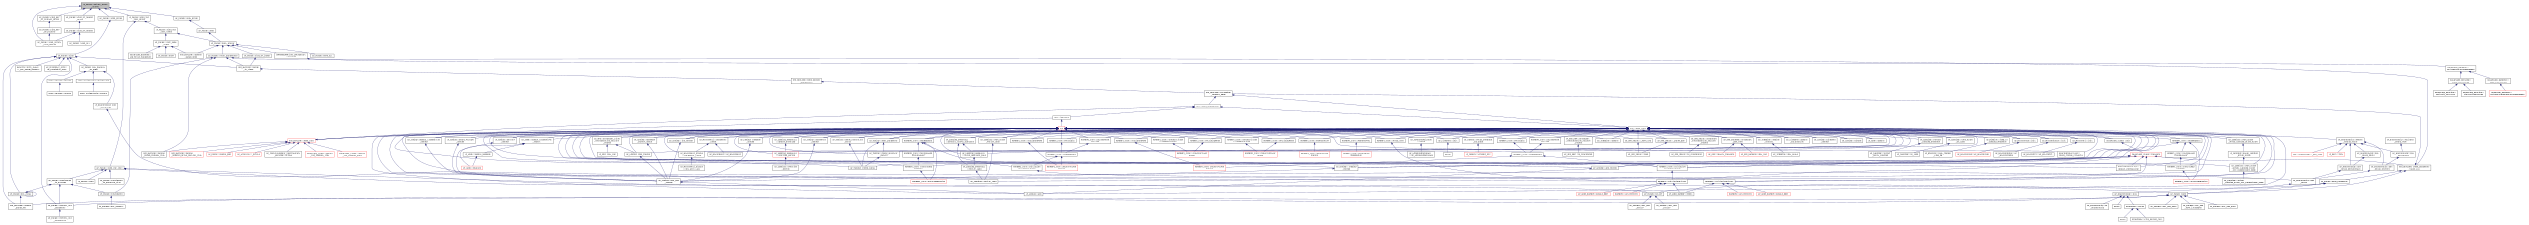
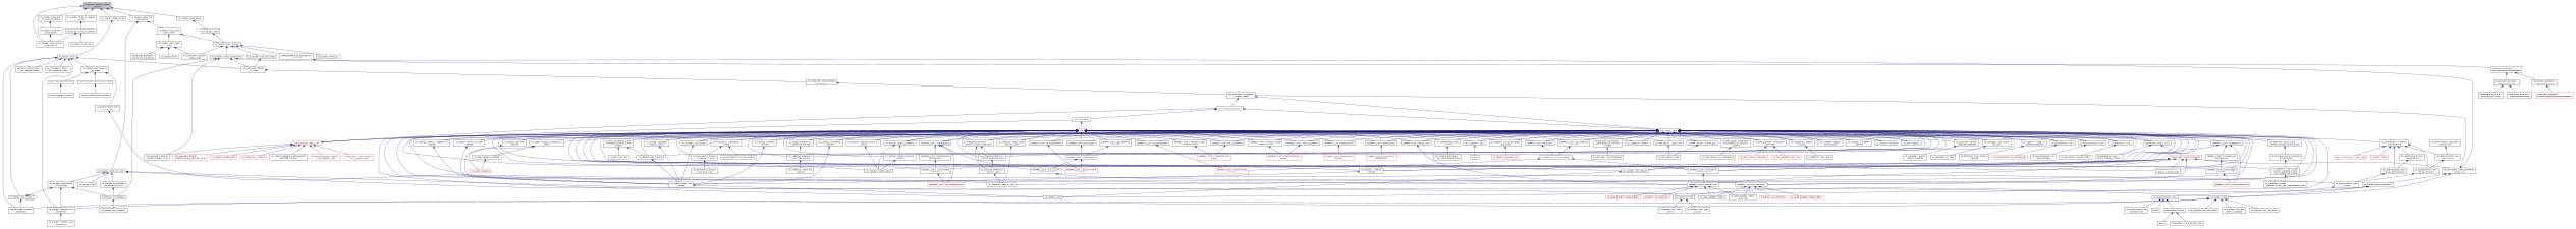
  digraph {
    fontname="Courier Prime"
    rankdir=TB
    node [color=black fillcolor=white fontname="Courier Prime" fontsize=10 shape=record style=filled]
    edge [color=midnightblue dir=back fontname="Courier Prime" fontsize=10 labelfontname=Helvetica labelfontsize=10 style=solid]
    n1 [fillcolor=grey75 fontcolor=black height=0.2 label="AP_Param::adjust_group\l_offset" width=0.4]
    n2 [height=0.2 label="AP_Param::find_by_header\l_group" width=0.4]
    n3 [height=0.2 label="AP_Param::load_object\l_from_eeprom" width=0.4]
    n4 [height=0.2 label="AP_Param::find_group" width=0.4]
    n5 [height=0.2 label="AP_Param::find_key\l_by_pointer_group" width=0.4]
    n6 [height=0.2 label="AP_Param::find_var\l_info_group" width=0.4]
    n7 [height=0.2 label="AP_Param::next_group" width=0.4]
    n8 [height=0.2 label="AP_Param::find_by_header" width=0.4]
    n9 [height=0.2 label="AP_Param::find" width=0.4]
    n10 [height=0.2 label="AP_Param::find_key\l_by_pointer" width=0.4]
    n11 [height=0.2 label="AP_Param::find_var_info" width=0.4]
    n12 [height=0.2 label="AP_Param::find_var\l_info_token" width=0.4]
    n13 [height=0.2 label="AP_Param::next" width=0.4]
    n14 [height=0.2 label="AP_Param::load_all" width=0.4]
    n15 [height=0.2 label="HALSITL::SITL_State\l::_set_param_default" width=0.4]
    n16 [height=0.2 label="AP_Param::convert_old\l_parameter" width=0.4]
    n17 [height=0.2 label="AP_Param::set_float" width=0.4]
    n18 [height=0.2 label="GCS_MAVLINK::handle\l_param_set" width=0.4]
    n19 [height=0.2 label="AP_Param::set_default\l_by_name" width=0.4]
    n20 [height=0.2 label="AP_Proximity_SITL::\lAP_Proximity_SITL" width=0.4]
    n21 [height=0.2 label="GCS_MAVLINK::param\l_io_timer" width=0.4]
    n22 [height=0.2 label="AP_Param::convert_old\l_parameters" width=0.4]
    n23 [height=0.2 label="AP_BoardConfig::px4\l_setup_pwm" width=0.4]
    n24 [height=0.2 label="SITL::FlightAxis::FlightAxis" width=0.4]
    n25 [height=0.2 label="SITL::XPlane::XPlane" width=0.4]
    n26 [height=0.2 label="GCS_MAVLINK::send_queued\l_parameters" width=0.4]
    n27 [height=0.2 label="AP_BoardConfig::px4\l_setup" width=0.4]
    n28 [height=0.2 label="SITL::FlightAxis::create" width=0.4]
    n29 [height=0.2 label="SITL::XPlane::create" width=0.4]
    n30 [height=0.2 label="AP_BoardConfig::init" width=0.4]
    n31 [height=0.2 label="AP_BoardConfig::AP\l_BoardConfig" width=0.4]
    n32 [height=0.2 label=setup width=0.4]
    n33 [height=0.2 label="SchedTest::setup" width=0.4]
    n34 [height=0.2 label="SchedTest::five_second_call" width=0.4]
    n35 [height=0.2 label=setup width=0.4]
    n36 [height=0.2 label="GCS_MAVLINK::streaming\l_channel_mask" width=0.4]
    n37 [height=0.2 label="GCS::send_text" width=0.4]
    n38 [height=0.2 label="GCS::send_statustext" width=0.4]
    n39 [height=0.2 label="AP_ADSB::update" width=0.4]
    n40 [height=0.2 label="AP_ADSB::handle_transceiver\l_report" width=0.4]
    n41 [height=0.2 label="AP_AdvancedFailsafe\l::check" width=0.4]
    n42 [height=0.2 label="AP_Airspeed::init" width=0.4]
    n43 [height=0.2 label="AP_Airspeed::update\l_calibration" width=0.4]
    n44 [height=0.2 label="AP_Arming::barometer\l_checks" width=0.4]
    n45 [height=0.2 label="AP_Arming::arm" width=0.4]
    n46 [height=0.2 label="AP_Arming::airspeed\l_checks" width=0.4]
    n47 [height=0.2 label="AP_Arming::logging\l_checks" width=0.4]
    n48 [height=0.2 label="AP_Arming::ins_checks" width=0.4]
    n49 [height=0.2 label="AP_Arming::compass\l_checks" width=0.4]
    n50 [height=0.2 label="AP_Arming::gps_checks" width=0.4]
    n51 [height=0.2 label="AP_Arming::battery\l_checks" width=0.4]
    n52 [height=0.2 label="AP_Arming::hardware\l_safety_check" width=0.4]
    n53 [height=0.2 label="AP_Arming::manual_transmitter\l_checks" width=0.4]
    n54 [height=0.2 label="AP_Arming::board_voltage\l_checks" width=0.4]
    n55 [height=0.2 label="AP_Arming::arm_checks" width=0.4]
    n56 [height=0.2 label="AP_Arming::disarm" width=0.4]
    n57 [height=0.2 label="AP_BoardConfig::sensor\l_config_error" width=0.4]
    n58 [height=0.2 label="AP_Camera::setup_feedback\l_callback" width=0.4]
    n59 [height=0.2 label="AP_GPS::broadcast_first\l_configuration_failure\l_reason" width=0.4]
    n60 [height=0.2 label="AP_GPS_SBF::broadcast\l_configuration_failure\l_reason" width=0.4]
    n61 [height=0.2 label="AP_GPS_UBLOX::_parse_gps" width=0.4]
    n62 [height=0.2 label="AP_GPS_UBLOX::_save_cfg" width=0.4]
    n63 [height=0.2 label="AP_GPS_UBLOX::broadcast\l_configuration_failure\l_reason" width=0.4]
    n64 [height=0.2 label="AP_GPS_Backend::broadcast\l_gps_type" width=0.4]
    n65 [height=0.2 label="AP_ICEngine::update" width=0.4]
    n66 [height=0.2 label="AP_ICEngine::engine\l_control" width=0.4]
    n67 [height=0.2 label="AP_Landing::verify_land" width=0.4]
    n68 [height=0.2 label="AP_Landing::restart\l_landing_sequence" width=0.4]
-   n69 [color=red height=0.2 label="AP_Landing_Deepstall\l::override_servos" width=0.4]
+   n69 [height=0.2 label="AP_Landing_Deepstall\l::override_servos" width=0.4]
    n70 [height=0.2 label="AP_Landing_Deepstall\l::build_approach_path" width=0.4]
    n71 [height=0.2 label="AP_Landing_Deepstall\l::predict_travel_distance" width=0.4]
    n72 [height=0.2 label="AP_Landing_Deepstall\l::update_steering" width=0.4]
    n73 [height=0.2 label="AP_Landing::type_slope\l_do_land" width=0.4]
    n74 [height=0.2 label="AP_Landing::type_slope\l_verify_land" width=0.4]
    n75 [height=0.2 label="AP_Landing::type_slope\l_adjust_landing_slope\l_for_rangefinder_bump" width=0.4]
    n76 [height=0.2 label="AP_Landing::type_slope\l_setup_landing_glide_slope" width=0.4]
    n77 [height=0.2 label="AP_Mission::jump_to\l_landing_sequence" width=0.4]
    n78 [height=0.2 label="AP_MotorsCoax::init" width=0.4]
    n79 [height=0.2 label="AP_MotorsHeli::parameter\l_check" width=0.4]
    n80 [height=0.2 label="AP_MotorsHeli_Single\l::parameter_check" width=0.4]
    n81 [height=0.2 label="AP_MotorsSingle::init" width=0.4]
    n82 [height=0.2 label="AP_MotorsTri::init" width=0.4]
    n83 [height=0.2 label="NavEKF2::InitialiseFilter" width=0.4]
    n84 [height=0.2 label="NavEKF2_core::setAidingMode" width=0.4]
    n85 [height=0.2 label="NavEKF2_core::checkAttitude\lAlignmentStatus" width=0.4]
    n86 [height=0.2 label="NavEKF2_core::setOrigin" width=0.4]
    n87 [height=0.2 label="NavEKF2_core::controlMag\lYawReset" width=0.4]
    n88 [height=0.2 label="NavEKF2_core::realignYawGPS" width=0.4]
    n89 [height=0.2 label="NavEKF2_core::readMagData" width=0.4]
    n90 [height=0.2 label="NavEKF2_core::calcGpsGood\lToAlign" width=0.4]
    n91 [height=0.2 label="NavEKF3::InitialiseFilter" width=0.4]
    n92 [height=0.2 label="NavEKF3_core::setAidingMode" width=0.4]
    n93 [height=0.2 label="NavEKF3_core::checkAttitude\lAlignmentStatus" width=0.4]
    n94 [height=0.2 label="NavEKF3_core::setOrigin" width=0.4]
    n95 [height=0.2 label="NavEKF3_core::Initialise\lFilterBootstrap" width=0.4]
    n96 [height=0.2 label="NavEKF3_core::setup_core" width=0.4]
    n97 [height=0.2 label="NavEKF3_core::controlMag\lYawReset" width=0.4]
    n98 [height=0.2 label="NavEKF3_core::realignYawGPS" width=0.4]
    n99 [height=0.2 label="NavEKF3_core::readMagData" width=0.4]
    n100 [height=0.2 label="NavEKF3_core::FuseOptFlow" width=0.4]
    n101 [height=0.2 label="NavEKF3_core::FuseBodyVel" width=0.4]
    n102 [height=0.2 label="NavEKF3_core::calcGpsGood\lToAlign" width=0.4]
    n103 [height=0.2 label="SoaringController::\lcheck_cruise_criteria" width=0.4]
    n104 [height=0.2 label="SoaringController::\lupdate_thermalling" width=0.4]
    n105 [height=0.2 label="AP_Tuning::check_selector\l_switch" width=0.4]
    n106 [height=0.2 label="AP_Tuning::check_input" width=0.4]
    n107 [height=0.2 label="AP_Tuning::next_parameter" width=0.4]
    n108 [height=0.2 label="AP_Tuning::check_controller\l_error" width=0.4]
    n109 [height=0.2 label="DataFlash_Class::Init" width=0.4]
    n110 [height=0.2 label="GCS::instance" width=0.4]
    n111 [color=red height=0.2 label="GCS_MAVLINK::send_text" width=0.4]
    n112 [color=red height=0.2 label="AP_ADSB::enabled" width=0.4]
    n113 [height=0.2 label="AP_ADSB::handle_message" width=0.4]
    n114 [height=0.2 label="AP_AdvancedFailsafe\l::AP_AdvancedFailsafe" width=0.4]
    n115 [height=0.2 label=setup width=0.4]
    n116 [height=0.2 label="AP_Arming::pre_arm\l_checks" width=0.4]
    n117 [color=red height=0.2 label="PX4::PX4Storage::_mtd_load" width=0.4]
    n118 [color=red height=0.2 label="AP_Baro::init" width=0.4]
    n119 [height=0.2 label="AP_BoardConfig::px4\l_autodetect" width=0.4]
    n120 [height=0.2 label="AP_BoardConfig::px4\l_setup_drivers" width=0.4]
    n121 [height=0.2 label="AP_BoardConfig::px4\l_setup_peripherals" width=0.4]
    n122 [height=0.2 label="AP_BoardConfig::px4\l_setup_px4io" width=0.4]
    n123 [color=red height=0.2 label="AP_Camera::trigger_pic" width=0.4]
    n124 [height=0.2 label="AP_GPS::get_lag" width=0.4]
    n125 [height=0.2 label="AP_GPS_SBF::is_configured" width=0.4]
    n126 [height=0.2 label="AP_GPS_UBLOX::read" width=0.4]
    n127 [height=0.2 label="AP_GPS_UBLOX::is_configured" width=0.4]
    n128 [color=red height=0.2 label="AP_GPS::detect_instance" width=0.4]
    n129 [color=red height=0.2 label="AP_GPS_Backend::get_lag" width=0.4]
    n130 [height=0.2 label="AP_ICEngine::get_state" width=0.4]
    n131 [height=0.2 label="AP_Landing::verify\l_abort_landing" width=0.4]
    n132 [height=0.2 label="AP_Landing::override\l_servos" width=0.4]
    n133 [height=0.2 label="AP_Landing_Deepstall\l::verify_land" width=0.4]
    n134 [height=0.2 label="AP_Landing::do_land" width=0.4]
    n135 [height=0.2 label="AP_Landing::adjust\l_landing_slope_for_rangefinder_bump" width=0.4]
    n136 [height=0.2 label="AP_Landing::setup_landing\l_glide_slope" width=0.4]
    n137 [height=0.2 label="AP_Mission::last_change\l_time_ms" width=0.4]
    n138 [color=red height=0.2 label="AP_MotorsCoax::AP_MotorsCoax" width=0.4]
    n139 [height=0.2 label="AP_MotorsHeli::AP_MotorsHeli" width=0.4]
    n140 [height=0.2 label="AP_MotorsHeli_Single\l::set_acro_tail" width=0.4]
    n141 [height=0.2 label="AP_MotorsSingle::AP\l_MotorsSingle" width=0.4]
    n142 [height=0.2 label="AP_MotorsTri::AP_MotorsTri" width=0.4]
    n143 [color=red height=0.2 label="AP_AHRS_NavEKF::update_EKF2" width=0.4]
    n144 [height=0.2 label="AP_AHRS_NavEKF::reset" width=0.4]
+   n145 [height=0.2 label="AP_AHRS_NavEKF::reset\l_attitude" width=0.4]
    n146 [color=red height=0.2 label="NavEKF2::activeCores" width=0.4]
    n147 [color=red height=0.2 label="NavEKF2_core::controlFilter\lModes" width=0.4]
    n148 [height=0.2 label="NavEKF2_core::readGpsData" width=0.4]
    n149 [color=red height=0.2 label="NavEKF2_core::SelectMagFusion" width=0.4]
    n150 [color=red height=0.2 label="NavEKF2_core::SelectVelPos\lFusion" width=0.4]
    n151 [height=0.2 label="NavEKF2_core::Initialise\lFilterBootstrap" width=0.4]
    n152 [height=0.2 label="NavEKF2_core::calcQuatAnd\lFieldStates" width=0.4]
    n153 [color=red height=0.2 label="AP_AHRS_NavEKF::update_EKF3" width=0.4]
    n154 [color=red height=0.2 label="NavEKF3::activeCores" width=0.4]
    n155 [color=red height=0.2 label="NavEKF3_core::controlFilter\lModes" width=0.4]
    n156 [height=0.2 label="NavEKF3_core::readGpsData" width=0.4]
    n157 [color=red height=0.2 label="NavEKF3_core::SelectMagFusion" width=0.4]
    n158 [color=red height=0.2 label="NavEKF3_core::SelectVelPos\lFusion" width=0.4]
    n159 [height=0.2 label="NavEKF3_core::calcQuatAnd\lFieldStates" width=0.4]
    n160 [color=red height=0.2 label="NavEKF3_core::SelectFlow\lFusion" width=0.4]
    n161 [color=red height=0.2 label="NavEKF3_core::SelectBody\lOdomFusion" width=0.4]
    n162 [color=red height=0.2 label="DataFlash_Class::instance" width=0.4]
    n163 [height=0.2 label="AP_BoardConfig::validate\l_board_type" width=0.4]
    n164 [height=0.2 label="GCS_MAVLINK::send_parameter\l_value_all" width=0.4]
    n165 [height=0.2 label="AP_Param::save" width=0.4]
    n166 [height=0.2 label="AP_Param::send_parameter" width=0.4]
    n167 [height=0.2 label="AP_ParamT::set_and_save" width=0.4]
    n168 [height=0.2 label="AP_ParamT::set_and\l_save_ifchanged" width=0.4]
    n169 [height=0.2 label="AP_ParamV::set_and_save" width=0.4]
    n170 [height=0.2 label="AP_Param::notify" width=0.4]
    n171 [height=0.2 label="AP_ParamT::set_and\l_notify" width=0.4]
    n172 [height=0.2 label="AP_ParamV::set_and\l_notify" width=0.4]
    n173 [color=red height=0.2 label=gcs width=0.4]
    n174 [color=red height=0.2 label="AC_Fence::handle_msg" width=0.4]
    n175 [color=red height=0.2 label="AP_AccelCal::_printf" width=0.4]
    n176 [height=0.2 label="AP_InertialSensor_UserInteract\l_MAVLink::printf" width=0.4]
    n177 [color=red height=0.2 label="DataFlash_Class::handle\l_log_request_list" width=0.4]
    n178 [color=red height=0.2 label="DataFlash_Class::handle\l_log_request_data" width=0.4]
    n179 [color=red height=0.2 label="GCS_MAVLINK::handle\l_mission_write_partial_list" width=0.4]
    n180 [height=0.2 label="GCS_MAVLINK::handle\l_param_request_list" width=0.4]
    n181 [height=0.2 label="AP_Param::load" width=0.4]
    n182 [height=0.2 label="AP_Param::configured\l_in_storage" width=0.4]
    n183 [height=0.2 label="AP_Param::configured\l_in_defaults_file" width=0.4]
    n184 [height=0.2 label="AP_Param::copy_name\l_token" width=0.4]
    n185 [height=0.2 label="AP_Param::next_scalar" width=0.4]
    n186 [height=0.2 label="AP_Param::configured" width=0.4]
    n187 [height=0.2 label="AP_ParamT::set_default" width=0.4]
    n188 [height=0.2 label="AP_Param::show" width=0.4]
    n189 [height=0.2 label="DataFlash_Backend::\lLog_Write_Parameter" width=0.4]
    n190 [height=0.2 label="GCS_MAVLINK::queued\l_param_send" width=0.4]
    n191 [height=0.2 label="AP_Param::find_by_index" width=0.4]
    n192 [height=0.2 label="AP_Param::show_all" width=0.4]
    n193 [height=0.2 label="AP_Param::count_parameters" width=0.4]
    n194 [height=0.2 label="DFMessageWriter_DFLogStart\l::process" width=0.4]
    n195 [height=0.2 label="DataFlash_Backend::\lWriteMoreStartupMessages" width=0.4]
    n196 [height=0.2 label="DataFlash_Backend::\lpush_log_blocks" width=0.4]
    n197 [height=0.2 label="DataFlash_MAVLink::\lpush_log_blocks" width=0.4]
    n198 [color=red height=0.2 label="DataFlash_Backend::\lWriteBlockCheckStartupMessages" width=0.4]
    n199 [height=0.2 label="DataFlash_MAVLink::\lperiodic_fullrate" width=0.4]
    n200 [height=0.2 label="DataFlash_MAVLink::\lListAvailableLogs" width=0.4]
    n1 -> n2
    n1 -> n3
    n1 -> n4
    n1 -> n5
    n1 -> n6
    n1 -> n7
    n2 -> n8
    n4 -> n9
    n5 -> n10
    n6 -> n11
    n6 -> n12
    n7 -> n13
    n8 -> n3
    n8 -> n14
    n9 -> n15
    n9 -> n16
    n9 -> n17
    n9 -> n18
    n9 -> n19
    n9 -> n20
    n9 -> n21
    n10 -> n3
    n11 -> n165
    n11 -> n170
    n11 -> n181
    n11 -> n182
    n11 -> n183
    n12 -> n184
    n12 -> n185
    n13 -> n185
    n16 -> n22
    n17 -> n17
    n17 -> n18
    n19 -> n23
    n19 -> n24
    n19 -> n25
    n21 -> n26
    n23 -> n27
    n24 -> n28
    n25 -> n29
    n26 -> n36
    n27 -> n30
    n30 -> n31
    n30 -> n32
    n30 -> n33
    n33 -> n34
    n33 -> n35
    n36 -> n37
    n36 -> n38
    n37 -> n39
    n37 -> n40
    n37 -> n41
    n37 -> n42
    n37 -> n43
    n37 -> n44
    n37 -> n45
    n37 -> n46
    n37 -> n47
    n37 -> n48
    n37 -> n49
    n37 -> n50
    n37 -> n51
    n37 -> n52
    n37 -> n53
    n37 -> n54
    n37 -> n55
    n37 -> n56
    n37 -> n57
    n37 -> n58
    n37 -> n59
    n37 -> n60
    n37 -> n61
    n37 -> n62
    n37 -> n63
    n37 -> n64
    n37 -> n65
    n37 -> n66
    n37 -> n67
    n37 -> n68
    n37 -> n69
    n37 -> n70
    n37 -> n71
    n37 -> n72
    n37 -> n73
    n37 -> n74
    n37 -> n75
    n37 -> n76
    n37 -> n77
    n37 -> n78
    n37 -> n79
    n37 -> n80
    n37 -> n81
    n37 -> n82
    n37 -> n83
    n37 -> n84
    n37 -> n85
    n37 -> n86
    n37 -> n87
    n37 -> n88
    n37 -> n89
    n37 -> n90
    n37 -> n91
    n37 -> n92
    n37 -> n93
    n37 -> n94
    n37 -> n95
    n37 -> n96
    n37 -> n97
    n37 -> n98
    n37 -> n99
    n37 -> n100
    n37 -> n101
    n37 -> n102
    n37 -> n103
    n37 -> n104
    n37 -> n105
    n37 -> n106
    n37 -> n107
    n37 -> n108
    n37 -> n109
    n38 -> n37
    n38 -> n110
    n38 -> n111
    n40 -> n112
    n40 -> n113
    n41 -> n114
    n42 -> n115
    n44 -> n116
    n47 -> n116
    n48 -> n116
    n49 -> n116
    n50 -> n116
    n51 -> n116
    n52 -> n116
    n53 -> n116
    n54 -> n116
    n55 -> n45
    n57 -> n117
    n57 -> n118
    n57 -> n119
    n57 -> n120
    n57 -> n121
    n57 -> n122
    n58 -> n123
    n59 -> n50
    n59 -> n124
    n60 -> n125
    n61 -> n126
    n62 -> n126
    n63 -> n127
    n64 -> n128
    n64 -> n129
    n66 -> n130
    n68 -> n131
    n69 -> n132
    n70 -> n133
    n71 -> n70
    n71 -> n133
    n72 -> n69
    n73 -> n134
    n74 -> n67
    n75 -> n135
    n76 -> n136
    n77 -> n137
    n78 -> n138
    n79 -> n80
    n79 -> n139
    n80 -> n140
    n81 -> n141
    n82 -> n142
    n83 -> n143
    n83 -> n144
+   n83 -> n145
    n83 -> n146
    n84 -> n147
    n85 -> n147
    n86 -> n148
    n87 -> n149
    n88 -> n150
    n89 -> n149
    n89 -> n151
    n89 -> n152
    n90 -> n148
    n91 -> n144
+   n91 -> n145
    n91 -> n153
    n91 -> n154
    n92 -> n155
    n93 -> n155
    n94 -> n156
    n95 -> n91
    n96 -> n91
    n97 -> n157
    n98 -> n158
    n99 -> n95
    n99 -> n157
    n99 -> n159
    n100 -> n160
    n101 -> n161
    n102 -> n156
    n105 -> n106
    n107 -> n105
    n107 -> n106
    n108 -> n106
    n109 -> n162
    n110 -> n173
    n111 -> n110
    n111 -> n174
    n111 -> n175
    n111 -> n176
    n111 -> n177
    n111 -> n178
    n111 -> n179
    n111 -> n180
    n113 -> n112
    n116 -> n45
    n119 -> n120
    n120 -> n27
    n121 -> n27
    n122 -> n121
    n133 -> n67
    n136 -> n75
    n148 -> n150
    n148 -> n151
    n151 -> n83
    n152 -> n87
    n156 -> n95
    n156 -> n158
    n159 -> n97
    n162 -> n47
    n162 -> n55
    n162 -> n83
    n162 -> n91
    n162 -> n104
    n162 -> n164
    n163 -> n119
    n164 -> n36
    n164 -> n165
    n164 -> n166
    n165 -> n16
    n165 -> n18
    n165 -> n167
    n165 -> n168
    n165 -> n169
    n166 -> n165
    n166 -> n170
    n170 -> n171
    n170 -> n172
    n173 -> n39
    n173 -> n40
    n173 -> n41
    n173 -> n42
    n173 -> n43
    n173 -> n44
    n173 -> n45
    n173 -> n46
    n173 -> n47
    n173 -> n48
    n173 -> n49
    n173 -> n50
    n173 -> n51
    n173 -> n52
    n173 -> n53
    n173 -> n54
    n173 -> n55
    n173 -> n56
    n173 -> n58
    n173 -> n59
    n173 -> n60
    n173 -> n61
    n173 -> n62
    n173 -> n63
    n173 -> n64
    n173 -> n65
    n173 -> n66
    n173 -> n67
    n173 -> n68
    n173 -> n69
    n173 -> n70
    n173 -> n71
    n173 -> n72
    n173 -> n73
    n173 -> n74
    n173 -> n75
    n173 -> n76
    n173 -> n77
    n173 -> n78
    n173 -> n79
    n173 -> n80
    n173 -> n81
    n173 -> n82
    n173 -> n83
    n173 -> n84
    n173 -> n85
    n173 -> n86
    n173 -> n87
    n173 -> n88
    n173 -> n89
    n173 -> n90
    n173 -> n91
    n173 -> n92
    n173 -> n93
    n173 -> n94
    n173 -> n95
    n173 -> n96
    n173 -> n97
    n173 -> n98
    n173 -> n99
    n173 -> n100
    n173 -> n101
    n173 -> n102
-   n173 -> n103
+   n109 -> n103
    n173 -> n104
    n173 -> n105
    n173 -> n106
    n173 -> n107
    n173 -> n108
    n173 -> n109
    n173 -> n111
    n182 -> n16
    n182 -> n17
    n182 -> n186
+   n183 -> n186
    n184 -> n188
    n184 -> n189
    n184 -> n190
    n185 -> n190
    n185 -> n191
    n185 -> n192
    n185 -> n193
    n185 -> n194
    n186 -> n187
    n191 -> n21
    n193 -> n21
    n193 -> n164
    n193 -> n180
    n193 -> n186
    n194 -> n195
    n195 -> n196
    n195 -> n197
    n196 -> n198
    n197 -> n199
    n197 -> n200
  }
